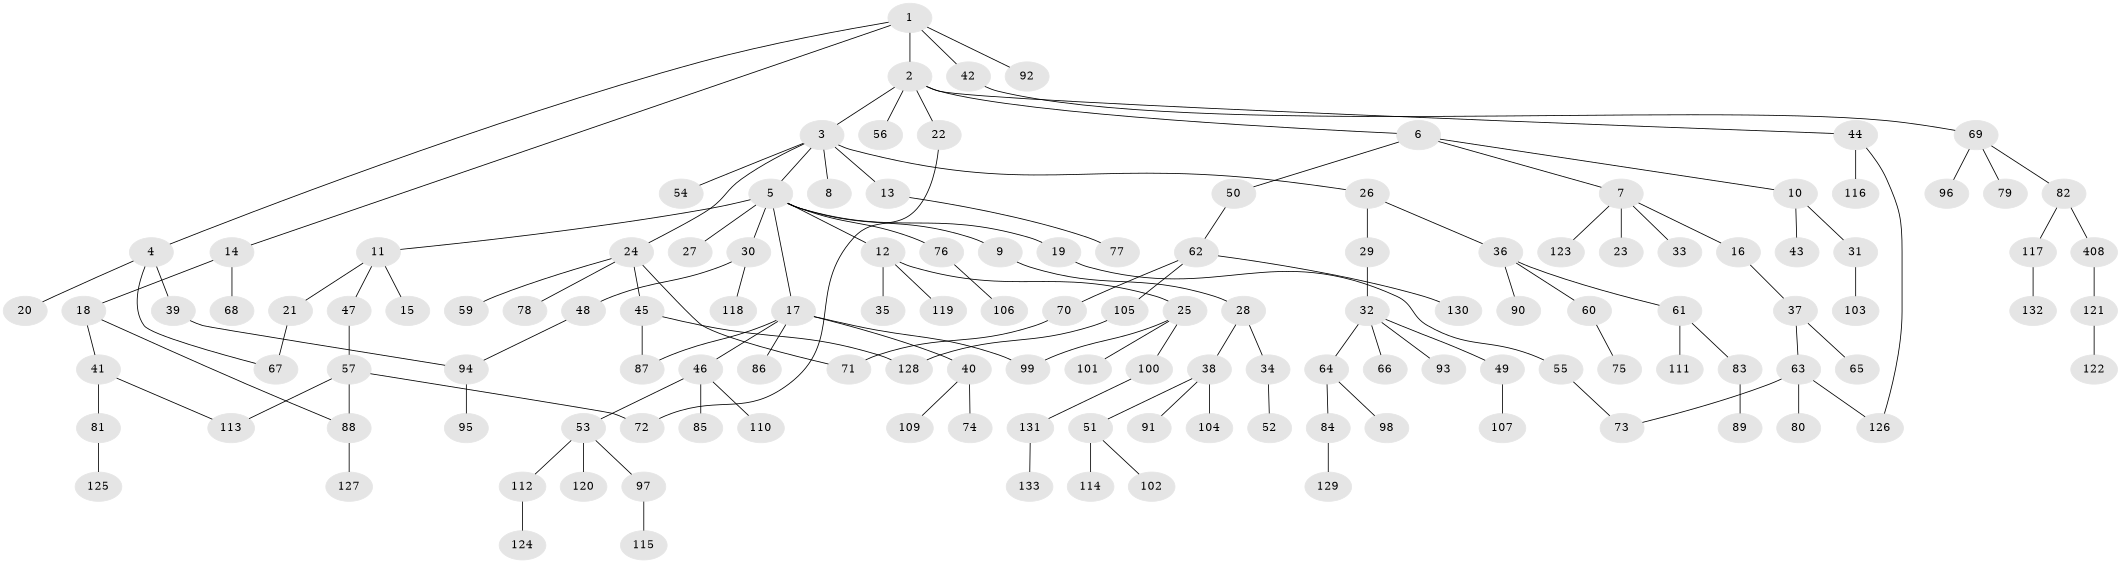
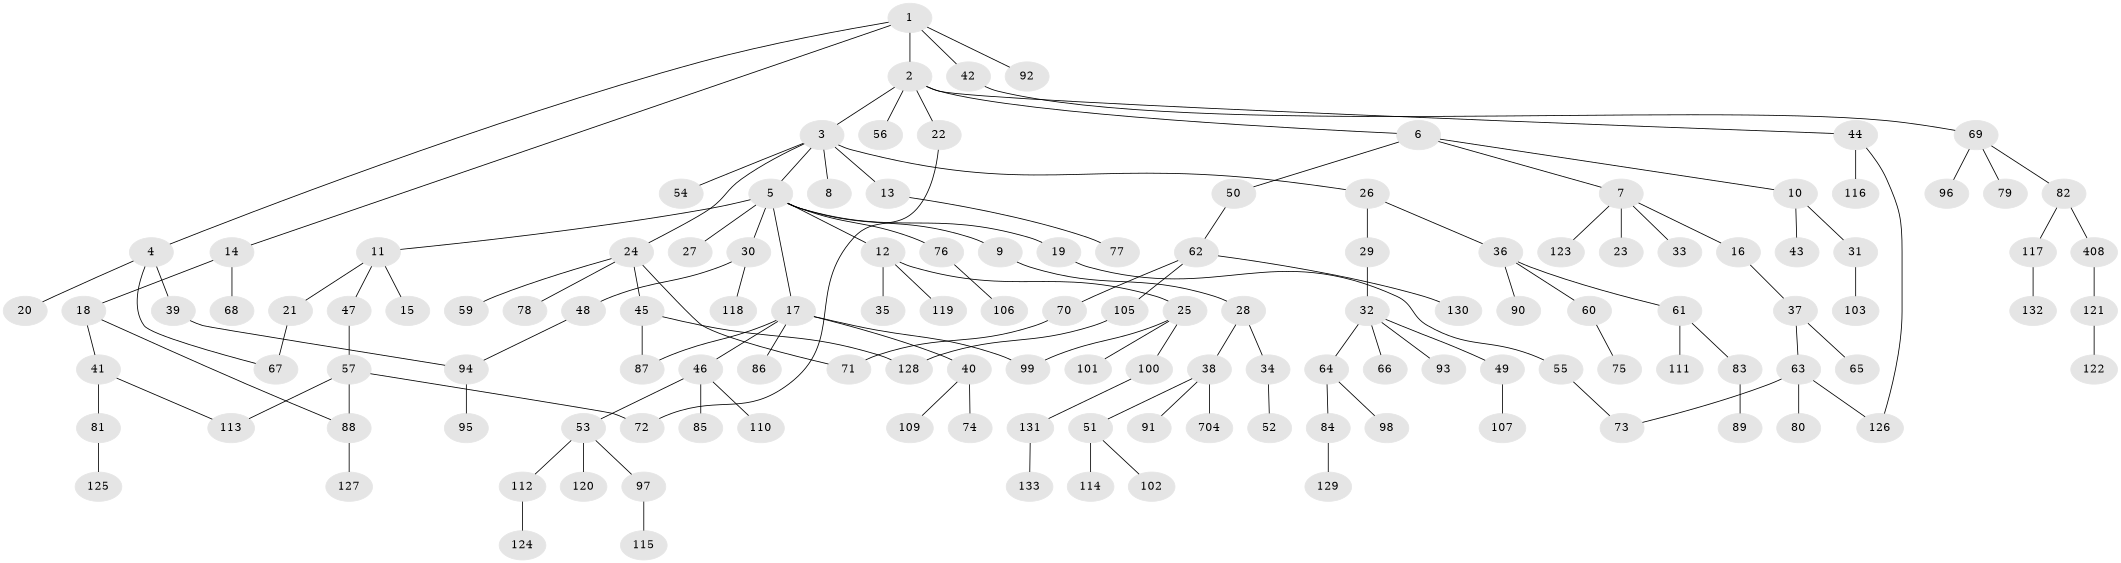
  graph {
    node [color=gray90 style=filled]
    1
    2
    4
    14
    42
    92
    3
    6
    22
    44
    56
    20
    39
    67
    18
    68
    69
    5
    8
    13
    24
    26
    54
    7
    10
    50
    72
    116
    126
    9
    11
    12
    17
    19
    27
    30
    76
    77
    45
    59
    71
    78
    29
    36
    94
    28
    15
    21
    47
    25
    35
    119
    40
    46
    86
    87
    99
    55
    48
    118
    106
    16
    23
    33
    123
    31
    43
    62
    37
    34
    38
    103
    57
    100
    101
    41
    88
    63
    65
    74
    109
    53
    85
    110
    81
    113
    127
    73
    128
    131
    32
    60
    61
    90
    52
    51
    91
-   104
+   104 [label=704]
    49
    64
    66
    93
    107
    84
    98
    75
    83
    111
    80
    102
    114
    95
    125
    79
    82
    96
    97
    112
    120
    70
    105
    130
    115
    124
    89
    129
    n127 [label=408]
    117
    121
    132
    133
    122
    1 -- 2
    1 -- 4
    1 -- 14
    1 -- 42
    1 -- 92
    2 -- 3
    2 -- 6
    2 -- 22
    2 -- 44
    2 -- 56
    4 -- 20
    4 -- 39
    4 -- 67
    14 -- 18
    14 -- 68
    42 -- 69
    3 -- 5
    3 -- 8
    3 -- 13
    3 -- 24
    3 -- 26
    3 -- 54
    6 -- 7
    6 -- 10
    6 -- 50
    22 -- 72
    44 -- 116
    44 -- 126
    39 -- 94
    18 -- 41
    18 -- 88
    69 -- 79
    69 -- 82
    69 -- 96
    5 -- 9
    5 -- 11
    5 -- 12
    5 -- 17
    5 -- 19
    5 -- 27
    5 -- 30
    5 -- 76
    13 -- 77
    24 -- 45
    24 -- 59
    24 -- 71
    24 -- 78
    26 -- 29
    26 -- 36
    7 -- 16
    7 -- 23
    7 -- 33
    7 -- 123
    10 -- 31
    10 -- 43
    50 -- 62
    9 -- 28
    11 -- 15
    11 -- 21
    11 -- 47
    12 -- 25
    12 -- 35
    12 -- 119
    17 -- 40
    17 -- 46
    17 -- 86
    17 -- 87
    17 -- 99
    19 -- 55
    30 -- 48
    30 -- 118
    76 -- 106
    45 -- 87
    45 -- 128
    29 -- 32
    36 -- 60
    36 -- 61
    36 -- 90
    94 -- 95
    28 -- 34
    28 -- 38
    21 -- 67
    47 -- 57
    25 -- 99
    25 -- 100
    25 -- 101
    40 -- 74
    40 -- 109
    46 -- 53
    46 -- 85
    46 -- 110
    55 -- 73
    48 -- 94
    16 -- 37
    31 -- 103
    62 -- 70
    62 -- 105
    62 -- 130
    37 -- 63
    37 -- 65
    34 -- 52
    38 -- 51
    38 -- 91
    38 -- 104
    57 -- 72
    57 -- 88
    57 -- 113
    100 -- 131
    41 -- 81
    41 -- 113
    88 -- 127
    63 -- 126
    63 -- 73
    63 -- 80
    53 -- 97
    53 -- 112
    53 -- 120
    81 -- 125
    131 -- 133
    32 -- 49
    32 -- 64
    32 -- 66
    32 -- 93
    60 -- 75
    61 -- 83
    61 -- 111
    51 -- 102
    51 -- 114
    49 -- 107
    64 -- 84
    64 -- 98
    84 -- 129
    83 -- 89
    82 -- n127
    82 -- 117
    97 -- 115
    112 -- 124
    70 -- 71
    105 -- 128
    n127 -- 121
    117 -- 132
    121 -- 122
  }
